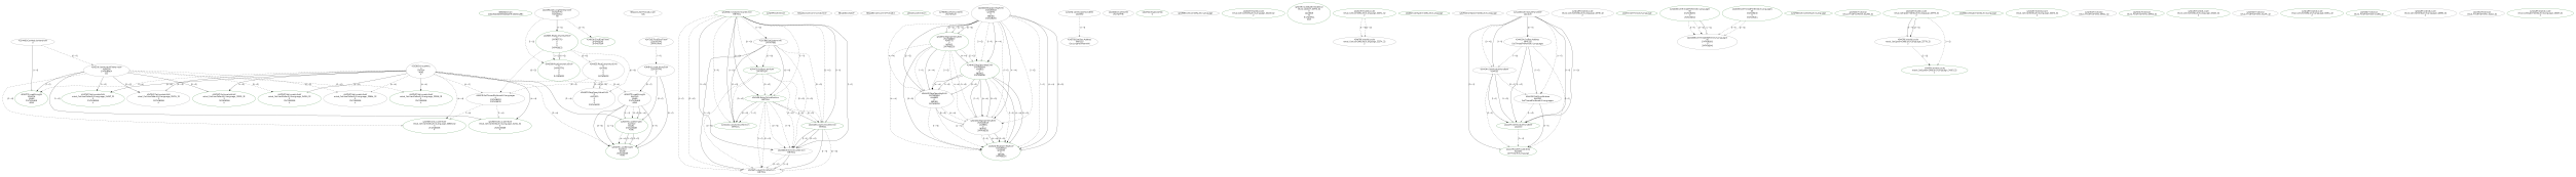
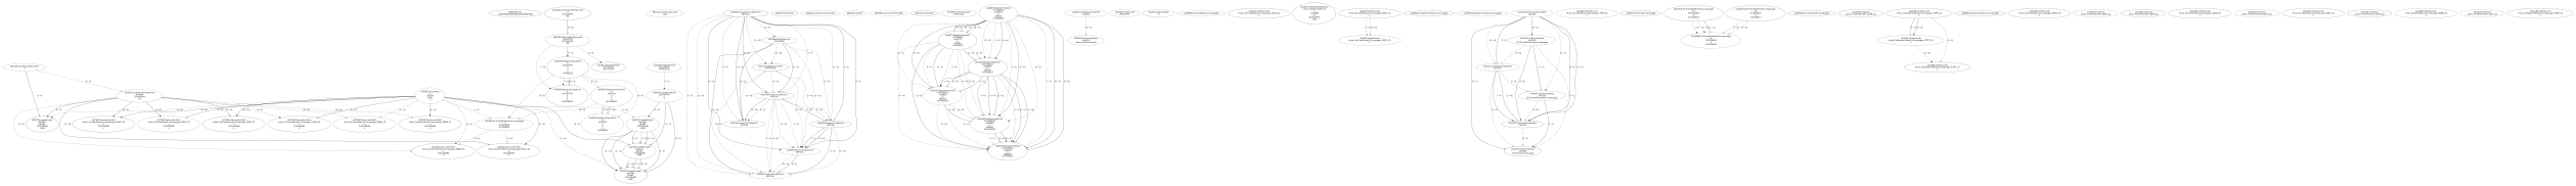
  digraph {
    fontname=Montserrat
    node [color=darkgreen fontname=Montserrat]
    edge [arrowhead=normal fontname=Montserrat style=dashed]
    n1 [label="6850628.main\n0002253a5beb9d462a311149d3b439fc"]
    n2 [color=gray40 label="4254480.GetModuleHandleW\n0"]
    n3 [color=gray40 label="4243306.GetModuleFileNameW\n4194304\n2147408904\n522"]
    n4 [label="4250073.LoadStringW\n4194304\n65485\n2147409468\n4096"]
    n5 [label="4247567.GetLocaleInfoW\nretval_GetUserDefaultUILanguage_34256_32\n3\n2147408268\n4"]
    n6 [color=gray40 label="4247567.GetLocaleInfoW\nretval_GetUserDefaultUILanguage_33864_32\n3\n2147408268\n4"]
    n7 [label="4247567.GetLocaleInfoW\nretval_GetUserDefaultUILanguage_33258_32\n3\n2147408268\n4"]
    n8 [label="4247567.GetLocaleInfoW\nretval_GetUserDefaultUILanguage_33838_32\n3\n2147408268\n4"]
    n9 [label="4247567.GetLocaleInfoW\nretval_GetUserDefaultUILanguage_33225_32\n3\n2147408268\n4"]
    n10 [label="4247567.GetLocaleInfoW\nretval_GetUserDefaultUILanguage_34267_32\n3\n2147408268\n4"]
    n11 [label="4247567.GetLocaleInfoW\nretval_GetUserDefaultUILanguage_34154_32\n3\n2147408268\n4"]
    n12 [color=gray40 label="4247567.GetLocaleInfoW\nretval_GetUserDefaultUILanguage_33674_32\n3\n2147408268\n4"]
    n13 [color=gray40 label="6844434.SetThreadLocale\n1024"]
    n14 [label="4243965.InitializeCriticalSection\n6917004"]
    n15 [color=gray40 label="4250188.GetSystemInfo\n2147417660"]
    n16 [label="4214413.GetStartupInfoW\n2147417624"]
    n17 [label="4245418.EnterCriticalSection\n6917004"]
    n18 [label="4245469.LeaveCriticalSection\n6917004"]
    n19 [color=gray40 label="4245580.EnterCriticalSection\n6917004"]
    n20 [color=gray40 label="4245621.LeaveCriticalSection\n6917004"]
    n21 [label="4245454.LeaveCriticalSection\n6917004"]
    n22 [label="4243979.GetVersion\n"]
    n23 [color=gray40 label="6844540.GetCommandLineW\n"]
    n24 [color=gray40 label="6844560.GetACP\n"]
    n25 [color=gray40 label="6844580.GetCurrentThreadId\n"]
    n26 [label="4250204.GetVersion\n"]
    n27 [color=gray40 label="4276690.GetVersionExW\n2147417420"]
+   n28 [label="4248064.GetModuleFileNameW\n0\n2147408370\n261"]
    n29 [color=gray40 label="4245785.GetLongPathNameW\n2147407710\n2147406542\n261"]
    n30 [label="4246556.RegQueryValueExW\n0\n2147407710\n0\n0\n0\n2147408232"]
    n31 [label="4246599.RegQueryValueExW\n0\n2147407710\n0\n0\n0\n2147408232"]
    n32 [label="4246014.FindFirstFileW\n2147406542\n2147407064"]
    n33 [color=gray40 label="4215383.VirtualAlloc\n0\n1310704\n4096\n4"]
    n34 [color=gray40 label="4250073.LoadStringW\n9441340\n65485\n2147409468\n4096"]
    n35 [color=gray40 label="4245215.SetThreadPreferredUILanguages\n4\n2147408220\n2147408232"]
    n36 [label="4250073.LoadStringW\n9441340\n65484\n2147409468\n4096"]
    n37 [label="4250073.LoadStringW\n9441340\n65483\n2147409468\n4096"]
    n38 [color=gray40 label="4246338.RegOpenKeyExW\n2147483649\n4246772\n0\n983065\n2147408236"]
    n39 [label="4246372.RegOpenKeyExW\n2147483650\n4246772\n0\n983065\n2147408236"]
    n40 [label="4246402.RegOpenKeyExW\n2147483649\n4246832\n0\n983065\n2147408236"]
    n41 [color=gray40 label="4246432.RegOpenKeyExW\n2147483650\n4246832\n0\n983065\n2147408236"]
    n42 [color=gray40 label="4246462.RegOpenKeyExW\n2147483649\n4246884\n0\n983065\n2147408236"]
    n43 [label="4246492.RegOpenKeyExW\n2147483649\n4246936\n0\n983065\n2147408236"]
    n44 [color=gray40 label="4245741.GetModuleHandleW\n4246160"]
    n45 [color=gray40 label="4245758.GetProcAddress\n9441320\nGetLongPathNameW"]
    n46 [color=gray40 label="4246635.RegQueryValueExW\n0\n4247000\n0\n0\n0\n2147408232"]
    n47 [color=gray40 label="4246676.RegQueryValueExW\n0\n4247000\n0\n0\n0\n2147408232"]
    n48 [color=gray40 label="4245683.CharNextW\n2147407716"]
    n49 [label="4246722.RegCloseKey\n0"]
    n50 [color=gray40 label="4247883.GetUserDefaultUILanguage\n"]
    n51 [label="4245487.IsValidLocale\nretval_GetUserDefaultUILanguage_33459_32\n2"]
    n52 [label="4250171.MultiByteToWideChar\nretval_GetACP_32773_32\n0\n4243868\n10\n2147403704\n2047"]
    n53 [label="4245487.IsValidLocale\nretval_GetUserDefaultUILanguage_33574_32\n2"]
    n54 [color=gray40 label="4244766.IsValidLocale\nretval_GetUserDefaultUILanguage_33574_32\n2"]
    n55 [label="4245525.GetSystemDefaultUILanguage\n"]
    n56 [color=gray40 label="4247923.GetSystemDefaultUILanguage\n"]
    n57 [color=gray40 label="4244018.GetModuleHandleW\n4244120"]
    n58 [color=gray40 label="4244024.GetProcAddress\n9441320\nGetThreadPreferredUILanguages"]
    n59 [color=gray40 label="4244044.GetModuleHandleW\n4244120"]
    n60 [color=gray40 label="4244050.GetProcAddress\n9441320\nSetThreadPreferredUILanguages"]
    n61 [label="4244070.GetModuleHandleW\n4244120"]
    n62 [label="4244076.GetProcAddress\n9441320\nGetThreadUILanguage"]
    n63 [color=gray40 label="4245487.IsValidLocale\nretval_GetUserDefaultUILanguage_33719_32\n2"]
    n64 [label="4245121.GetThreadUILanguage\n"]
    n65 [label="4245059.GetThreadPreferredUILanguages\n56\n2147408200\n0\n2147408240"]
    n66 [color=gray40 label="4245088.GetThreadPreferredUILanguages\n56\n2147408200\n0\n2147408240"]
    n67 [label="4247558.GetUserDefaultUILanguage\n"]
    n68 [color=gray40 label="4247247.FindFirstFileW\n3224341740\n2147407640"]
    n69 [color=gray40 label="4248145.LoadLibraryExW\n3224341740\n0\n2"]
    n70 [label="4247263.FindClose\nretval_FindFirstFileW_34298_32"]
    n71 [label="4245487.IsValidLocale\nretval_GetSystemDefaultUILanguage_33779_32\n2"]
    n72 [color=gray40 label="4244766.IsValidLocale\nretval_GetSystemDefaultUILanguage_33779_32\n2"]
    n73 [label="4244766.IsValidLocale\nretval_GetSystemDefaultUILanguage_34561_32\n2"]
    n74 [label="4245552.GetSystemDefaultUILanguage\n"]
    n75 [label="4245487.IsValidLocale\nretval_GetUserDefaultUILanguage_33273_32\n2"]
    n76 [label="4245059.GetThreadPreferredUILanguages\n56\n2147408200\n0\n2147408244"]
    n77 [color=gray40 label="4247263.FindClose\nretval_FindFirstFileW_33924_32"]
    n78 [label="4247263.FindClose\nretval_FindFirstFileW_33756_32"]
    n79 [label="4245487.IsValidLocale\nretval_GetUserDefaultUILanguage_33033_32\n2"]
    n80 [color=gray40 label="4247263.FindClose\nretval_FindFirstFileW_34275_32"]
    n81 [label="4245487.IsValidLocale\nretval_GetUserDefaultUILanguage_33184_32\n2"]
    n82 [label="4247263.FindClose\nretval_FindFirstFileW_34190_32"]
    n83 [color=gray40 label="4245487.IsValidLocale\nretval_GetUserDefaultUILanguage_32896_32\n2"]
    n84 [color=gray40 label="4247263.FindClose\nretval_FindFirstFileW_34241_32"]
    n85 [label="4245487.IsValidLocale\nretval_GetSystemDefaultUILanguage_33657_32\n2"]
    n2 -> n3 [arrowhead=onormal label="(0-->1)"]
    n2 -> n4 [arrowhead=odot label="(0-->1)" style=solid]
    n3 -> n4 [label="(1-->1)" style=solid]
    n3 -> n5 [label="(0-->2)"]
    n3 -> n6 [arrowhead=onormal label="(0-->2)"]
    n3 -> n7 [arrowhead=onormal label="(0-->2)"]
    n3 -> n8 [arrowhead=onormal label="(0-->2)"]
    n3 -> n9 [arrowhead=onormal label="(0-->2)" style=solid]
    n3 -> n10 [label="(0-->2)" style=solid]
    n3 -> n11 [arrowhead=onormal label="(0-->2)" style=solid]
    n3 -> n12 [label="(0-->2)" style=solid]
    n14 -> n15 [label="(0-->0)"]
    n14 -> n16 [label="(0-->0)"]
    n14 -> n17 [arrowhead=odot label="(1-->1)"]
    n14 -> n17 [label="(0-->0)" style=solid]
    n14 -> n18 [arrowhead=onormal label="(1-->1)" style=solid]
    n14 -> n18 [arrowhead=odot label="(0-->0)"]
    n14 -> n19 [arrowhead=onormal label="(1-->1)" style=solid]
    n14 -> n19 [label="(0-->0)" style=solid]
    n14 -> n20 [arrowhead=odot label="(1-->1)"]
    n14 -> n20 [arrowhead=odot label="(0-->0)"]
    n14 -> n21 [arrowhead=odot label="(1-->1)"]
    n14 -> n21 [arrowhead=odot label="(0-->0)" style=solid]
    n15 -> n16 [label="(0-->0)"]
    n15 -> n17 [label="(0-->0)" style=solid]
    n15 -> n18 [arrowhead=odot label="(0-->0)"]
    n15 -> n19 [arrowhead=odot label="(0-->0)"]
    n15 -> n20 [arrowhead=odot label="(0-->0)" style=solid]
    n15 -> n21 [arrowhead=odot label="(0-->0)" style=solid]
    n16 -> n17 [arrowhead=odot label="(0-->0)"]
    n16 -> n18 [arrowhead=odot label="(0-->0)"]
    n16 -> n19 [label="(0-->0)"]
    n16 -> n20 [arrowhead=onormal label="(0-->0)"]
    n16 -> n21 [arrowhead=onormal label="(0-->0)"]
    n17 -> n18 [arrowhead=odot label="(1-->1)" style=solid]
    n17 -> n18 [label="(0-->0)"]
    n17 -> n19 [arrowhead=onormal label="(1-->1)"]
    n17 -> n19 [label="(0-->0)"]
    n17 -> n20 [arrowhead=odot label="(1-->1)"]
    n17 -> n20 [label="(0-->0)"]
    n17 -> n21 [label="(1-->1)"]
    n17 -> n21 [label="(0-->0)" style=solid]
    n18 -> n19 [label="(1-->1)" style=solid]
    n18 -> n19 [label="(0-->0)" style=solid]
    n18 -> n20 [arrowhead=odot label="(1-->1)" style=solid]
    n18 -> n20 [arrowhead=odot label="(0-->0)"]
    n19 -> n20 [arrowhead=onormal label="(1-->1)" style=solid]
    n19 -> n20 [arrowhead=odot label="(0-->0)"]
+   n28 -> n29 [arrowhead=onormal label="(3-->3)" style=solid]
    n29 -> n30 [label="(1-->2)" style=solid]
    n29 -> n31 [label="(1-->2)"]
    n29 -> n32 [label="(2-->1)"]
    n30 -> n31 [label="(2-->2)"]
    n30 -> n31 [arrowhead=onormal label="(6-->6)" style=solid]
    n30 -> n35 [label="(6-->3)"]
    n30 -> n46 [arrowhead=odot label="(6-->6)"]
    n30 -> n47 [arrowhead=onormal label="(6-->6)"]
    n33 -> n4 [label="(3-->4)"]
    n33 -> n5 [arrowhead=odot label="(4-->4)" style=solid]
    n33 -> n6 [arrowhead=odot label="(4-->4)"]
    n33 -> n7 [label="(4-->4)" style=solid]
    n33 -> n8 [label="(4-->4)"]
    n33 -> n9 [label="(4-->4)" style=solid]
    n33 -> n10 [label="(4-->4)" style=solid]
    n33 -> n11 [label="(4-->4)" style=solid]
    n33 -> n12 [arrowhead=onormal label="(4-->4)" style=solid]
    n33 -> n34 [arrowhead=onormal label="(3-->4)"]
    n33 -> n35 [arrowhead=onormal label="(4-->1)"]
    n33 -> n36 [arrowhead=odot label="(3-->4)" style=solid]
    n33 -> n37 [arrowhead=odot label="(3-->4)"]
    n34 -> n36 [arrowhead=odot label="(1-->1)" style=solid]
    n34 -> n36 [label="(3-->3)"]
    n34 -> n36 [arrowhead=onormal label="(4-->4)" style=solid]
    n34 -> n37 [label="(1-->1)" style=solid]
    n34 -> n37 [label="(3-->3)" style=solid]
    n34 -> n37 [label="(4-->4)" style=solid]
    n35 -> n8 [arrowhead=onormal label="(1-->4)"]
    n35 -> n11 [arrowhead=onormal label="(1-->4)"]
    n36 -> n37 [arrowhead=odot label="(1-->1)" style=solid]
    n36 -> n37 [arrowhead=odot label="(3-->3)" style=solid]
    n36 -> n37 [label="(4-->4)"]
    n38 -> n39 [arrowhead=odot label="(2-->2)" style=solid]
    n38 -> n39 [arrowhead=odot label="(4-->4)" style=solid]
    n38 -> n39 [arrowhead=onormal label="(5-->5)" style=solid]
    n38 -> n40 [arrowhead=odot label="(1-->1)"]
    n38 -> n40 [label="(4-->4)" style=solid]
    n38 -> n40 [label="(5-->5)"]
    n38 -> n41 [arrowhead=onormal label="(4-->4)"]
    n38 -> n41 [arrowhead=onormal label="(5-->5)" style=solid]
    n38 -> n42 [arrowhead=odot label="(1-->1)"]
    n38 -> n42 [label="(4-->4)" style=solid]
    n38 -> n42 [label="(5-->5)"]
    n38 -> n43 [arrowhead=odot label="(1-->1)"]
    n38 -> n43 [label="(4-->4)" style=solid]
    n38 -> n43 [arrowhead=onormal label="(5-->5)" style=solid]
    n39 -> n40 [arrowhead=odot label="(4-->4)" style=solid]
    n39 -> n40 [arrowhead=onormal label="(5-->5)"]
    n39 -> n41 [arrowhead=odot label="(1-->1)"]
    n39 -> n41 [arrowhead=odot label="(4-->4)" style=solid]
    n39 -> n41 [label="(5-->5)"]
    n39 -> n42 [arrowhead=odot label="(4-->4)"]
    n39 -> n42 [arrowhead=odot label="(5-->5)"]
    n39 -> n43 [arrowhead=onormal label="(4-->4)"]
    n39 -> n43 [arrowhead=onormal label="(5-->5)" style=solid]
    n40 -> n41 [arrowhead=odot label="(2-->2)" style=solid]
    n40 -> n41 [label="(4-->4)" style=solid]
    n40 -> n41 [arrowhead=onormal label="(5-->5)" style=solid]
    n40 -> n42 [arrowhead=odot label="(1-->1)" style=solid]
    n40 -> n42 [label="(4-->4)" style=solid]
    n40 -> n42 [arrowhead=odot label="(5-->5)" style=solid]
    n40 -> n43 [label="(1-->1)"]
    n40 -> n43 [label="(4-->4)" style=solid]
    n40 -> n43 [arrowhead=onormal label="(5-->5)" style=solid]
    n41 -> n42 [arrowhead=odot label="(4-->4)"]
    n41 -> n42 [arrowhead=odot label="(5-->5)" style=solid]
    n41 -> n43 [label="(4-->4)"]
    n41 -> n43 [label="(5-->5)"]
    n42 -> n43 [arrowhead=odot label="(1-->1)"]
    n42 -> n43 [arrowhead=onormal label="(4-->4)" style=solid]
    n42 -> n43 [label="(5-->5)" style=solid]
    n44 -> n45 [arrowhead=onormal label="(0-->1)"]
    n46 -> n35 [arrowhead=odot label="(6-->3)"]
    n46 -> n47 [arrowhead=onormal label="(2-->2)" style=solid]
    n46 -> n47 [arrowhead=onormal label="(6-->6)" style=solid]
    n53 -> n54 [arrowhead=onormal label="(1-->1)"]
    n53 -> n54 [arrowhead=onormal label="(2-->2)"]
    n57 -> n58 [label="(0-->1)" style=solid]
    n57 -> n59 [arrowhead=onormal label="(1-->1)" style=solid]
    n57 -> n59 [arrowhead=odot label="(0-->0)"]
    n57 -> n60 [label="(0-->1)"]
    n57 -> n61 [label="(1-->1)" style=solid]
    n57 -> n61 [arrowhead=odot label="(0-->0)" style=solid]
    n57 -> n62 [arrowhead=onormal label="(0-->1)" style=solid]
    n58 -> n59 [arrowhead=odot label="(1-->0)"]
    n58 -> n60 [arrowhead=onormal label="(1-->1)" style=solid]
    n58 -> n61 [label="(1-->0)" style=solid]
    n58 -> n62 [arrowhead=onormal label="(1-->1)"]
    n59 -> n60 [arrowhead=odot label="(0-->1)"]
    n59 -> n61 [label="(1-->1)" style=solid]
    n59 -> n61 [arrowhead=odot label="(0-->0)" style=solid]
    n59 -> n62 [arrowhead=onormal label="(0-->1)"]
    n60 -> n61 [arrowhead=onormal label="(1-->0)"]
    n60 -> n62 [label="(1-->1)" style=solid]
    n61 -> n62 [arrowhead=onormal label="(0-->1)"]
    n65 -> n66 [label="(1-->1)"]
    n65 -> n66 [label="(2-->2)"]
    n65 -> n66 [arrowhead=odot label="(4-->4)" style=solid]
    n68 -> n69 [label="(1-->1)"]
    n69 -> n34 [label="(0-->1)" style=solid]
    n69 -> n36 [arrowhead=onormal label="(0-->1)" style=solid]
    n69 -> n37 [arrowhead=onormal label="(0-->1)" style=solid]
    n71 -> n72 [arrowhead=onormal label="(1-->1)" style=solid]
    n71 -> n72 [label="(2-->2)" style=solid]
    n71 -> n73 [arrowhead=onormal label="(2-->2)"]
    n72 -> n73 [label="(2-->2)"]
    n76 -> n66 [arrowhead=odot label="(1-->1)"]
    n76 -> n66 [arrowhead=odot label="(2-->2)"]
  }
